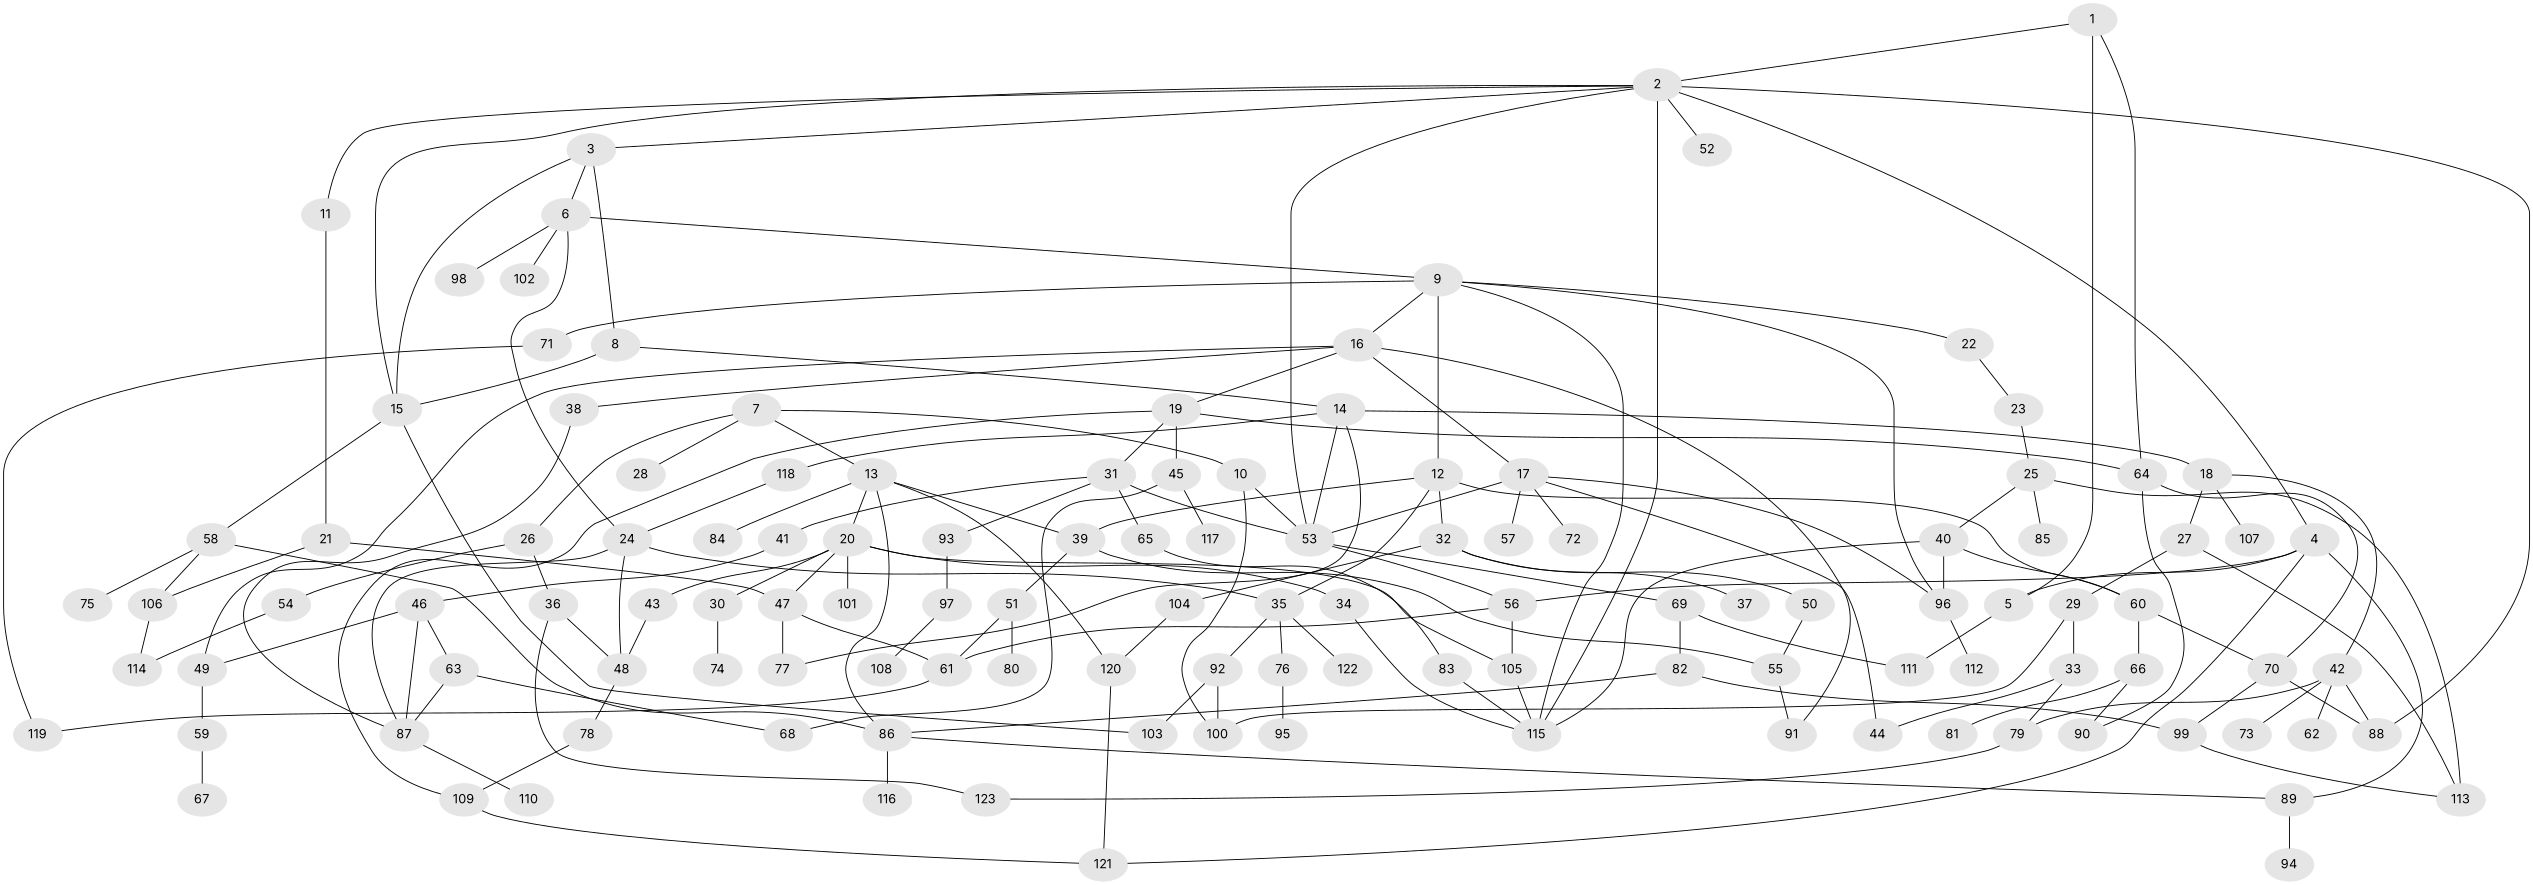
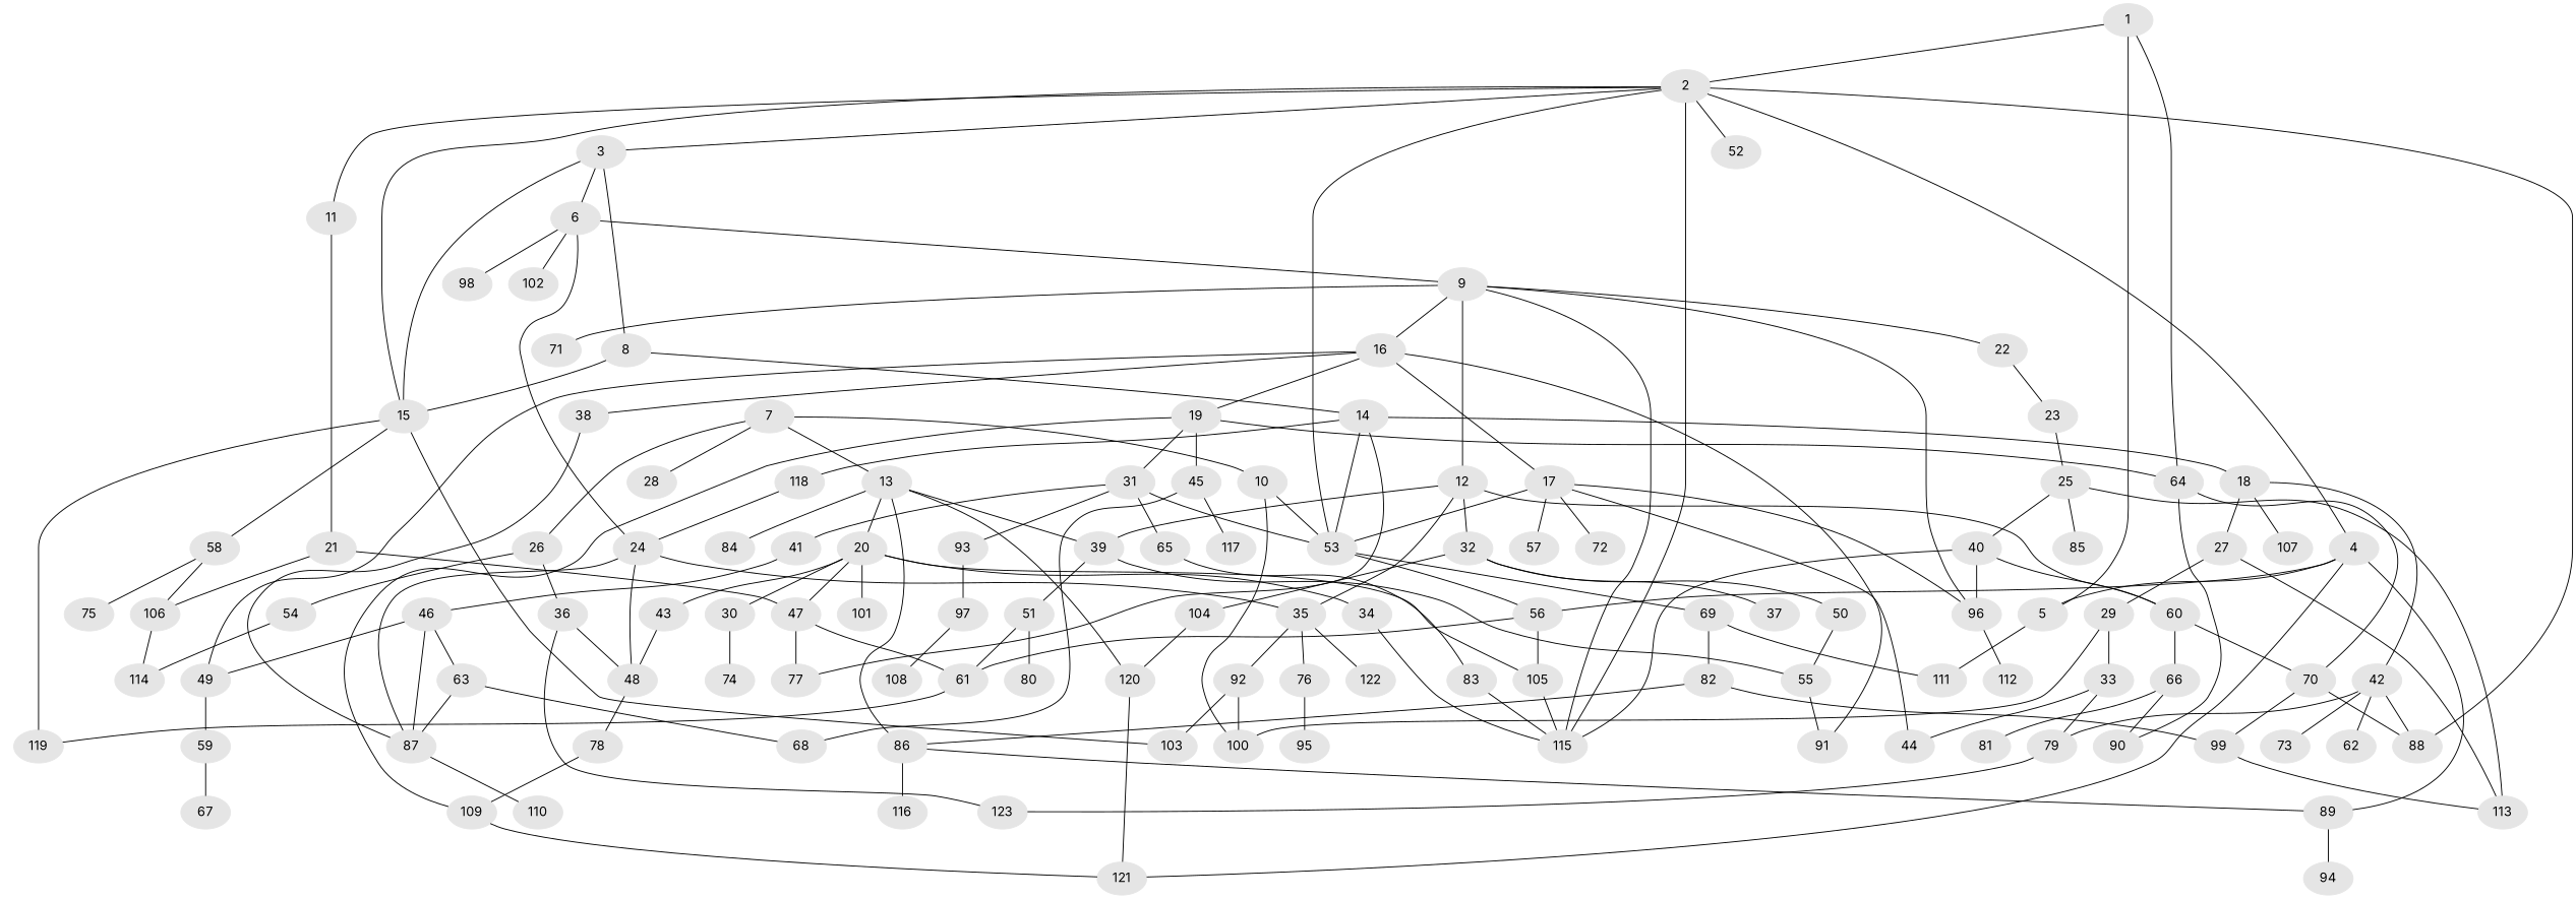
  graph {
    fontname=Inter
    node [color=gray90 fontname=Inter style=filled]
    edge [fontname=Inter]
    1
    2
    5
    64
    3
    4
    11
    15
    52
    53
    88
    115
    111
    70
    90
    6
    8
    56
    89
    121
    21
    58
    103
    69
    9
    24
    98
    102
    7
    10
    13
    26
    28
    14
    105
    61
    94
    12
    16
    22
    71
    96
    35
    48
    87
    100
    39
    20
    84
    120
    86
    36
    54
    18
    77
    118
    32
    60
    17
    19
    38
    49
    91
    23
    119
    112
    47
    106
    37
    50
    104
    76
    92
    122
    51
    55
    66
    30
    34
    43
    101
    27
    42
    107
    116
    75
    44
    57
    72
    31
    45
    109
    59
    113
    29
    79
    62
    73
    41
    65
    93
    68
    117
    74
    114
    25
    40
    85
    78
    110
    123
    33
    46
    83
    97
    95
    80
    63
    67
    82
    81
    99
    108
    1 -- 2
    1 -- 5
    1 -- 64
    2 -- 3
    2 -- 4
    2 -- 11
    2 -- 15
    2 -- 52
    2 -- 53
    2 -- 88
    2 -- 115
    5 -- 111
    64 -- 70
    64 -- 90
    3 -- 15
    3 -- 6
    3 -- 8
    4 -- 5
    4 -- 56
    4 -- 89
    4 -- 121
    11 -- 21
    15 -- 58
    15 -- 103
    53 -- 56
    53 -- 69
    70 -- 88
    70 -- 99
    6 -- 9
    6 -- 24
    6 -- 98
    6 -- 102
    8 -- 15
    8 -- 14
    56 -- 105
    56 -- 61
    89 -- 94
    21 -- 47
    21 -- 106
-   58 -- 86
    58 -- 106
    58 -- 75
    69 -- 111
    69 -- 82
    9 -- 115
    9 -- 12
    9 -- 16
    9 -- 22
    9 -- 71
    9 -- 96
    24 -- 35
    24 -- 48
    24 -- 87
    7 -- 10
    7 -- 13
    7 -- 26
    7 -- 28
    10 -- 53
    10 -- 100
    13 -- 39
    13 -- 20
    13 -- 84
    13 -- 120
    13 -- 86
    26 -- 36
    26 -- 54
    14 -- 53
    14 -- 18
    14 -- 77
    14 -- 118
    105 -- 115
    61 -- 119
    12 -- 35
    12 -- 39
    12 -- 32
    12 -- 60
    16 -- 17
    16 -- 19
    16 -- 38
    16 -- 49
    16 -- 91
    22 -- 23
-   71 -- 119
+   15 -- 119
    96 -- 112
    35 -- 76
    35 -- 92
    35 -- 122
    48 -- 78
    87 -- 110
    39 -- 51
    39 -- 55
    20 -- 105
    20 -- 47
    20 -- 30
    20 -- 34
    20 -- 43
    20 -- 101
    120 -- 121
    86 -- 89
    86 -- 116
    36 -- 48
    36 -- 123
    54 -- 114
    18 -- 27
    18 -- 42
    18 -- 107
    118 -- 24
    32 -- 37
    32 -- 50
    32 -- 104
    60 -- 70
    60 -- 66
    17 -- 53
    17 -- 96
    17 -- 44
    17 -- 57
    17 -- 72
    19 -- 64
    19 -- 31
    19 -- 45
    19 -- 109
    38 -- 87
    49 -- 59
    23 -- 25
    47 -- 61
    47 -- 77
    106 -- 114
    50 -- 55
    104 -- 120
    76 -- 95
    92 -- 103
    92 -- 100
    51 -- 61
    51 -- 80
    55 -- 91
    66 -- 90
    66 -- 81
    30 -- 74
    34 -- 115
    43 -- 48
    27 -- 113
    27 -- 29
    42 -- 88
    42 -- 79
    42 -- 62
    42 -- 73
    31 -- 53
    31 -- 41
    31 -- 65
    31 -- 93
    45 -- 68
    45 -- 117
    109 -- 121
    59 -- 67
    29 -- 100
    29 -- 33
    79 -- 123
    41 -- 46
    65 -- 83
    93 -- 97
    25 -- 113
    25 -- 40
    25 -- 85
    40 -- 115
    40 -- 96
    40 -- 60
    78 -- 109
    33 -- 44
    33 -- 79
    46 -- 87
    46 -- 49
    46 -- 63
    83 -- 115
    97 -- 108
    63 -- 87
    63 -- 68
    82 -- 86
    82 -- 99
    99 -- 113
  }
